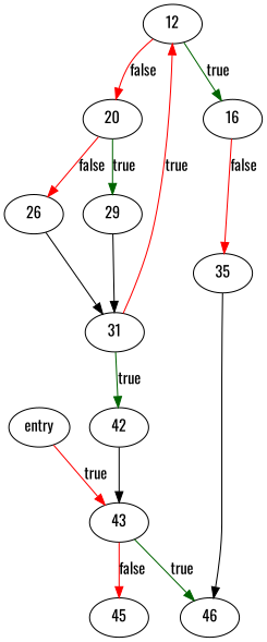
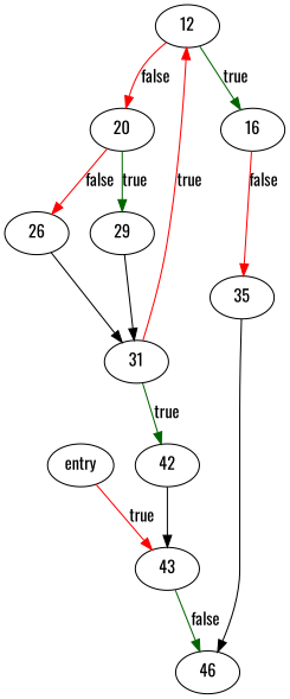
  digraph {
    fontname=Oswald
    node [fontname=Oswald]
    edge [color=red fontname=Oswald]
    n1 [label=entry]
    43
    46
-   45
    12
    16
    20
    35
    26
    29
    31
    42
    n1 -> 43 [label=true]
-   43 -> 46 [color=darkgreen label=true]
-   43 -> 45 [label=false]
+   43 -> 46 [color=darkgreen label=false]
    12 -> 16 [color=darkgreen label=true]
    12 -> 20 [label=false]
    16 -> 35 [label=false]
    20 -> 26 [label=false]
    20 -> 29 [color=darkgreen label=true]
    35 -> 46 [color=""]
    26 -> 31 [color=""]
    29 -> 31 [color=""]
    31 -> 12 [label=true]
    31 -> 42 [color=darkgreen label=true]
    42 -> 43 [color=""]
  }
